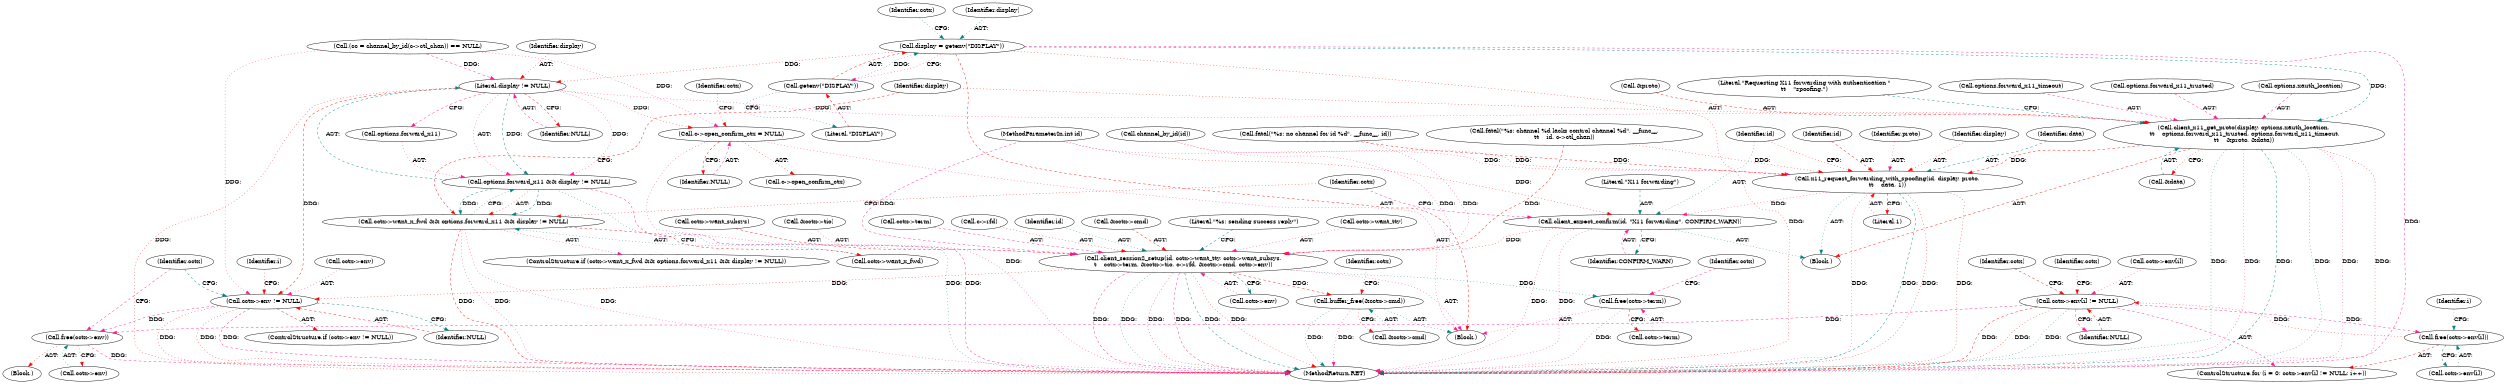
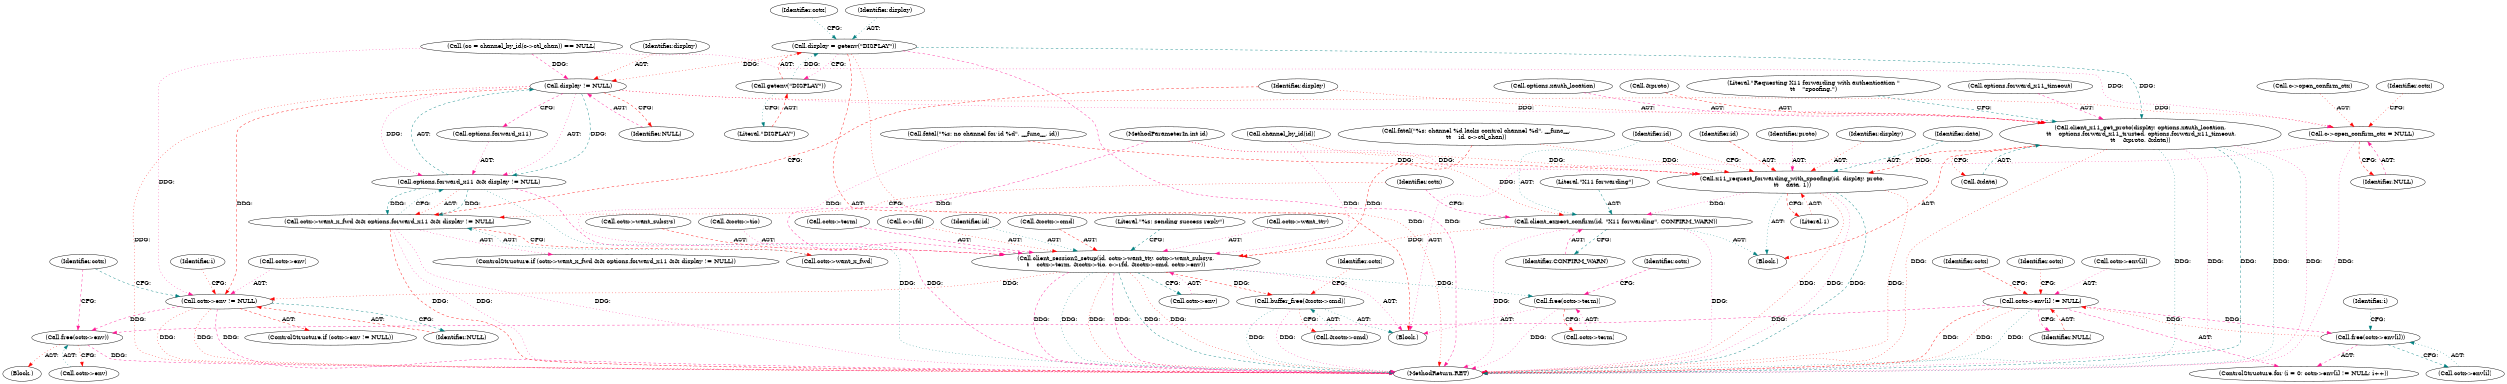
  digraph {
    edge [color=red style=dotted]
    n1 [label="(Call,display = getenv(\"DISPLAY\"))"]
    n2 [label="(Call,getenv(\"DISPLAY\"))"]
-   n3 [label="(Literal,display != NULL)"]
+   n3 [label="(Call,display != NULL)"]
    n4 [label="(Call,client_x11_get_proto(display, options.xauth_location,\n \t\t    options.forward_x11_trusted, options.forward_x11_timeout,\n\t\t    &proto, &data))"]
    n5 [label="(MethodReturn,RET)"]
    n6 [label="(Block,)"]
    n7 [label="(Literal,\"DISPLAY\")"]
    n8 [label="(Call,options.forward_x11 && display != NULL)"]
    n9 [label="(Call,cctx->env != NULL)"]
    n10 [label="(Call,c->open_confirm_ctx = NULL)"]
    n11 [label="(Identifier,NULL)"]
    n12 [label="(Call,options.forward_x11)"]
    n13 [label="(Call,x11_request_forwarding_with_spoofing(id, display, proto,\n\t\t    data, 1))"]
    n14 [label="(Call,&data)"]
    n15 [label="(Block,)"]
    n16 [label="(Call,cctx->want_x_fwd && options.forward_x11 && display != NULL)"]
    n17 [label="(Call,free(cctx->env))"]
    n18 [label="(ControlStructure,if (cctx->env != NULL))"]
    n19 [label="(Identifier,NULL)"]
    n20 [label="(Identifier,NULL)"]
    n21 [label="(ControlStructure,if (cctx->want_x_fwd && options.forward_x11 && display != NULL))"]
    n22 [label="(Call,cctx->want_x_fwd)"]
    n23 [label="(Call,client_expect_confirm(id, \"X11 forwarding\", CONFIRM_WARN))"]
    n24 [label="(Literal,1)"]
    n25 [label="(Call,client_session2_setup(id, cctx->want_tty, cctx->want_subsys,\n\t    cctx->term, &cctx->tio, c->rfd, &cctx->cmd, cctx->env))"]
    n26 [label="(Identifier,CONFIRM_WARN)"]
    n27 [label="(Call,buffer_free(&cctx->cmd))"]
    n28 [label="(Call,free(cctx->term))"]
    n29 [label="(Call,cctx->env)"]
    n30 [label="(Call,&cctx->cmd)"]
    n31 [label="(Call,cctx->term)"]
    n32 [label="(Call,cctx->env[i] != NULL)"]
    n33 [label="(Call,free(cctx->env[i]))"]
    n34 [label="(ControlStructure,for (i = 0; cctx->env[i] != NULL; i++))"]
    n35 [label="(Identifier,NULL)"]
    n36 [label="(Call,cctx->env)"]
    n37 [label="(Block,)"]
    n38 [label="(Call,cctx->env[i])"]
-   n39 [label="(Call,options.forward_x11_trusted)"]
    n40 [label="(Call,cctx->want_tty)"]
    n41 [label="(Call,c->open_confirm_ctx)"]
    n42 [label="(Call,options.xauth_location)"]
    n43 [label="(Identifier,proto)"]
    n44 [label="(Identifier,cctx)"]
    n45 [label="(Identifier,cctx)"]
    n46 [label="(Literal,\"X11 forwarding\")"]
    n47 [label="(Identifier,cctx)"]
    n48 [label="(Call,cctx->want_subsys)"]
    n49 [label="(Call,&cctx->cmd)"]
    n50 [label="(Identifier,cctx)"]
    n51 [label="(Identifier,display)"]
    n52 [label="(Call,&proto)"]
    n53 [label="(Identifier,display)"]
    n54 [label="(Identifier,id)"]
    n55 [label="(Literal,\"%s: sending success reply\")"]
    n56 [label="(Identifier,cctx)"]
    n57 [label="(Call,cctx->env)"]
    n58 [label="(Call,channel_by_id(id))"]
    n59 [label="(Identifier,cctx)"]
    n60 [label="(Identifier,display)"]
    n61 [label="(Call,fatal(\"%s: channel %d lacks control channel %d\", __func__,\n\t\t    id, c->ctl_chan))"]
    n62 [label="(Call,&cctx->tio)"]
    n63 [label="(Call,cctx->env[i])"]
    n64 [label="(Identifier,i)"]
    n65 [label="(Identifier,data)"]
    n66 [label="(Identifier,cctx)"]
    n67 [label="(Identifier,id)"]
    n68 [label="(Identifier,cctx)"]
    n69 [label="(Call,(cc = channel_by_id(c->ctl_chan)) == NULL)"]
    n70 [label="(MethodParameterIn,int id)"]
    n71 [label="(Literal,\"Requesting X11 forwarding with authentication \"\n\t\t    \"spoofing.\")"]
    n72 [label="(Identifier,i)"]
    n73 [label="(Call,fatal(\"%s: no channel for id %d\", __func__, id))"]
    n74 [label="(Call,cctx->term)"]
    n75 [label="(Call,c->rfd)"]
    n76 [label="(Identifier,display)"]
    n77 [label="(Call,options.forward_x11_timeout)"]
    n78 [label="(Identifier,id)"]
    n1 -> n2 [color=deeppink label="CFG: "]
    n1 -> n3 [label="DDG: "]
    n1 -> n4 [color=teal label="DDG: " style=dashed]
    n1 -> n5 [color=deeppink label="DDG: " style=dashed]
    n1 -> n5 [label="DDG: "]
    n1 -> n6 [label="AST: " style=dashed]
    n2 -> n1 [label="AST: " style=dashed]
    n2 -> n1 [color=teal label="DDG: "]
    n2 -> n7 [color=teal label="CFG: "]
    n3 -> n4 [color=deeppink label="DDG: "]
    n3 -> n5 [label="DDG: "]
    n3 -> n8 [color=deeppink label="AST: "]
    n3 -> n8 [color=teal label="DDG: " style=dashed]
    n3 -> n8 [color=deeppink label="DDG: "]
    n3 -> n9 [label="DDG: " style=dashed]
    n3 -> n10 [label="DDG: "]
    n3 -> n11 [label="CFG: " style=dashed]
    n3 -> n12 [color=deeppink label="CFG: " style=dashed]
    n4 -> n5 [color=teal label="DDG: "]
    n4 -> n5 [color=deeppink label="DDG: "]
    n4 -> n5 [label="DDG: "]
    n4 -> n5 [color=teal label="DDG: "]
    n4 -> n5 [color=deeppink label="DDG: "]
    n4 -> n5 [color=teal label="DDG: " style=dashed]
    n4 -> n13 [label="DDG: " style=dashed]
    n4 -> n14 [label="CFG: "]
    n4 -> n15 [label="AST: " style=dashed]
    n7 -> n2 [label="AST: " style=dashed]
    n8 -> n3 [color=teal label="AST: " style=dashed]
    n8 -> n5 [color=deeppink label="DDG: " style=dashed]
    n8 -> n5 [color=teal label="DDG: "]
    n8 -> n16 [label="AST: "]
    n8 -> n16 [color=teal label="DDG: " style=dashed]
    n8 -> n16 [color=teal label="DDG: " style=dashed]
    n9 -> n5 [color=deeppink label="DDG: " style=dashed]
    n9 -> n5 [label="DDG: "]
    n9 -> n5 [label="DDG: "]
    n9 -> n17 [color=deeppink label="DDG: " style=dashed]
    n9 -> n18 [label="AST: " style=dashed]
    n9 -> n19 [color=teal label="CFG: " style=dashed]
    n10 -> n5 [color=deeppink label="DDG: "]
    n10 -> n6 [color=deeppink label="AST: "]
    n10 -> n20 [label="CFG: " style=dashed]
    n11 -> n3 [color=deeppink label="AST: " style=dashed]
    n12 -> n8 [color=deeppink label="AST: "]
    n13 -> n5 [label="DDG: "]
    n13 -> n5 [color=deeppink label="DDG: "]
    n13 -> n5 [color=teal label="DDG: " style=dashed]
    n13 -> n5 [label="DDG: "]
    n13 -> n15 [color=teal label="AST: "]
    n13 -> n23 [color=deeppink label="DDG: "]
    n13 -> n24 [label="CFG: " style=dashed]
    n14 -> n4 [color=teal label="AST: " style=dashed]
    n16 -> n5 [color=deeppink label="DDG: "]
    n16 -> n5 [color=deeppink label="DDG: "]
    n16 -> n5 [label="DDG: " style=dashed]
    n16 -> n8 [color=teal label="CFG: "]
    n16 -> n21 [color=deeppink label="AST: "]
    n16 -> n22 [label="CFG: " style=dashed]
    n17 -> n5 [color=deeppink label="DDG: " style=dashed]
    n17 -> n36 [label="CFG: "]
    n17 -> n37 [label="AST: "]
    n19 -> n9 [label="AST: " style=dashed]
    n20 -> n10 [color=deeppink label="AST: " style=dashed]
    n22 -> n16 [color=teal label="AST: "]
    n23 -> n5 [color=deeppink label="DDG: "]
    n23 -> n5 [color=deeppink label="DDG: "]
    n23 -> n15 [color=teal label="AST: "]
    n23 -> n25 [label="DDG: "]
    n23 -> n26 [color=teal label="CFG: " style=dashed]
    n24 -> n13 [label="AST: "]
    n25 -> n5 [label="DDG: "]
    n25 -> n5 [color=deeppink label="DDG: " style=dashed]
    n25 -> n5 [color=teal label="DDG: "]
    n25 -> n5 [label="DDG: "]
    n25 -> n5 [color=deeppink label="DDG: " style=dashed]
    n25 -> n5 [color=teal label="DDG: " style=dashed]
    n25 -> n6 [color=deeppink label="AST: "]
    n25 -> n9 [label="DDG: "]
    n25 -> n27 [label="DDG: " style=dashed]
    n25 -> n28 [color=teal label="DDG: "]
    n25 -> n29 [color=teal label="CFG: " style=dashed]
    n26 -> n23 [color=deeppink label="AST: " style=dashed]
    n27 -> n5 [color=teal label="DDG: "]
    n27 -> n5 [color=deeppink label="DDG: "]
    n27 -> n6 [color=teal label="AST: "]
    n27 -> n30 [label="CFG: "]
    n28 -> n5 [color=deeppink label="DDG: "]
    n28 -> n6 [color=deeppink label="AST: "]
    n28 -> n31 [label="CFG: " style=dashed]
    n29 -> n25 [color=deeppink label="AST: "]
    n30 -> n27 [color=teal label="AST: "]
    n31 -> n28 [color=deeppink label="AST: "]
    n32 -> n5 [label="DDG: " style=dashed]
    n32 -> n5 [label="DDG: "]
    n32 -> n5 [color=teal label="DDG: "]
    n32 -> n17 [color=deeppink label="DDG: " style=dashed]
    n32 -> n33 [color=deeppink label="DDG: " style=dashed]
    n32 -> n34 [color=deeppink label="AST: " style=dashed]
    n32 -> n35 [color=deeppink label="CFG: " style=dashed]
    n33 -> n32 [label="DDG: "]
-   n33 -> n34 [label="AST: " style=dashed]
+   n33 -> n34 [color=deeppink label="AST: " style=dashed]
    n33 -> n38 [color=teal label="CFG: " style=dashed]
    n35 -> n32 [label="AST: " style=dashed]
    n36 -> n17 [color=teal label="AST: "]
    n38 -> n33 [color=teal label="AST: "]
-   n39 -> n4 [color=deeppink label="AST: " style=dashed]
    n40 -> n25 [color=deeppink label="AST: "]
-   n10 -> n41 [label="AST: "]
+   n41 -> n10 [label="AST: "]
    n42 -> n4 [color=deeppink label="AST: " style=dashed]
    n43 -> n13 [color=deeppink label="AST: "]
    n44 -> n10 [label="CFG: "]
    n45 -> n27 [label="CFG: "]
    n46 -> n23 [color=teal label="AST: " style=dashed]
    n47 -> n16 [label="CFG: "]
    n47 -> n23 [color=deeppink label="CFG: " style=dashed]
    n48 -> n25 [label="AST: " style=dashed]
    n49 -> n25 [label="AST: " style=dashed]
    n50 -> n28 [color=deeppink label="CFG: " style=dashed]
    n51 -> n3 [label="AST: "]
    n52 -> n4 [label="AST: " style=dashed]
    n53 -> n13 [label="AST: "]
    n54 -> n13 [label="CFG: "]
    n54 -> n23 [color=teal label="AST: "]
    n55 -> n25 [color=teal label="CFG: " style=dashed]
    n56 -> n9 [color=teal label="CFG: " style=dashed]
    n56 -> n17 [color=deeppink label="CFG: " style=dashed]
    n57 -> n9 [color=deeppink label="AST: "]
    n58 -> n13 [label="DDG: "]
    n58 -> n25 [color=deeppink label="DDG: "]
    n59 -> n1 [color=teal label="CFG: "]
    n60 -> n4 [label="AST: "]
    n60 -> n16 [label="CFG: " style=dashed]
    n61 -> n13 [label="DDG: "]
    n61 -> n25 [label="DDG: " style=dashed]
    n62 -> n25 [color=deeppink label="AST: "]
    n63 -> n32 [color=deeppink label="AST: "]
    n64 -> n9 [label="CFG: "]
    n65 -> n13 [color=teal label="AST: " style=dashed]
    n66 -> n32 [label="CFG: " style=dashed]
    n67 -> n25 [color=teal label="AST: "]
    n68 -> n32 [label="CFG: "]
    n69 -> n3 [color=deeppink label="DDG: " style=dashed]
    n69 -> n9 [color=deeppink label="DDG: "]
    n69 -> n10 [color=deeppink label="DDG: "]
    n70 -> n13 [color=deeppink label="DDG: "]
    n70 -> n23 [label="DDG: "]
    n70 -> n25 [color=deeppink label="DDG: " style=dashed]
    n71 -> n4 [color=teal label="CFG: " style=dashed]
    n72 -> n33 [color=teal label="CFG: "]
    n73 -> n13 [label="DDG: " style=dashed]
    n73 -> n25 [color=deeppink label="DDG: "]
    n74 -> n25 [color=deeppink label="AST: " style=dashed]
    n75 -> n25 [label="AST: "]
    n76 -> n1 [color=teal label="AST: "]
    n77 -> n4 [color=deeppink label="AST: " style=dashed]
    n78 -> n13 [label="AST: " style=dashed]
  }
